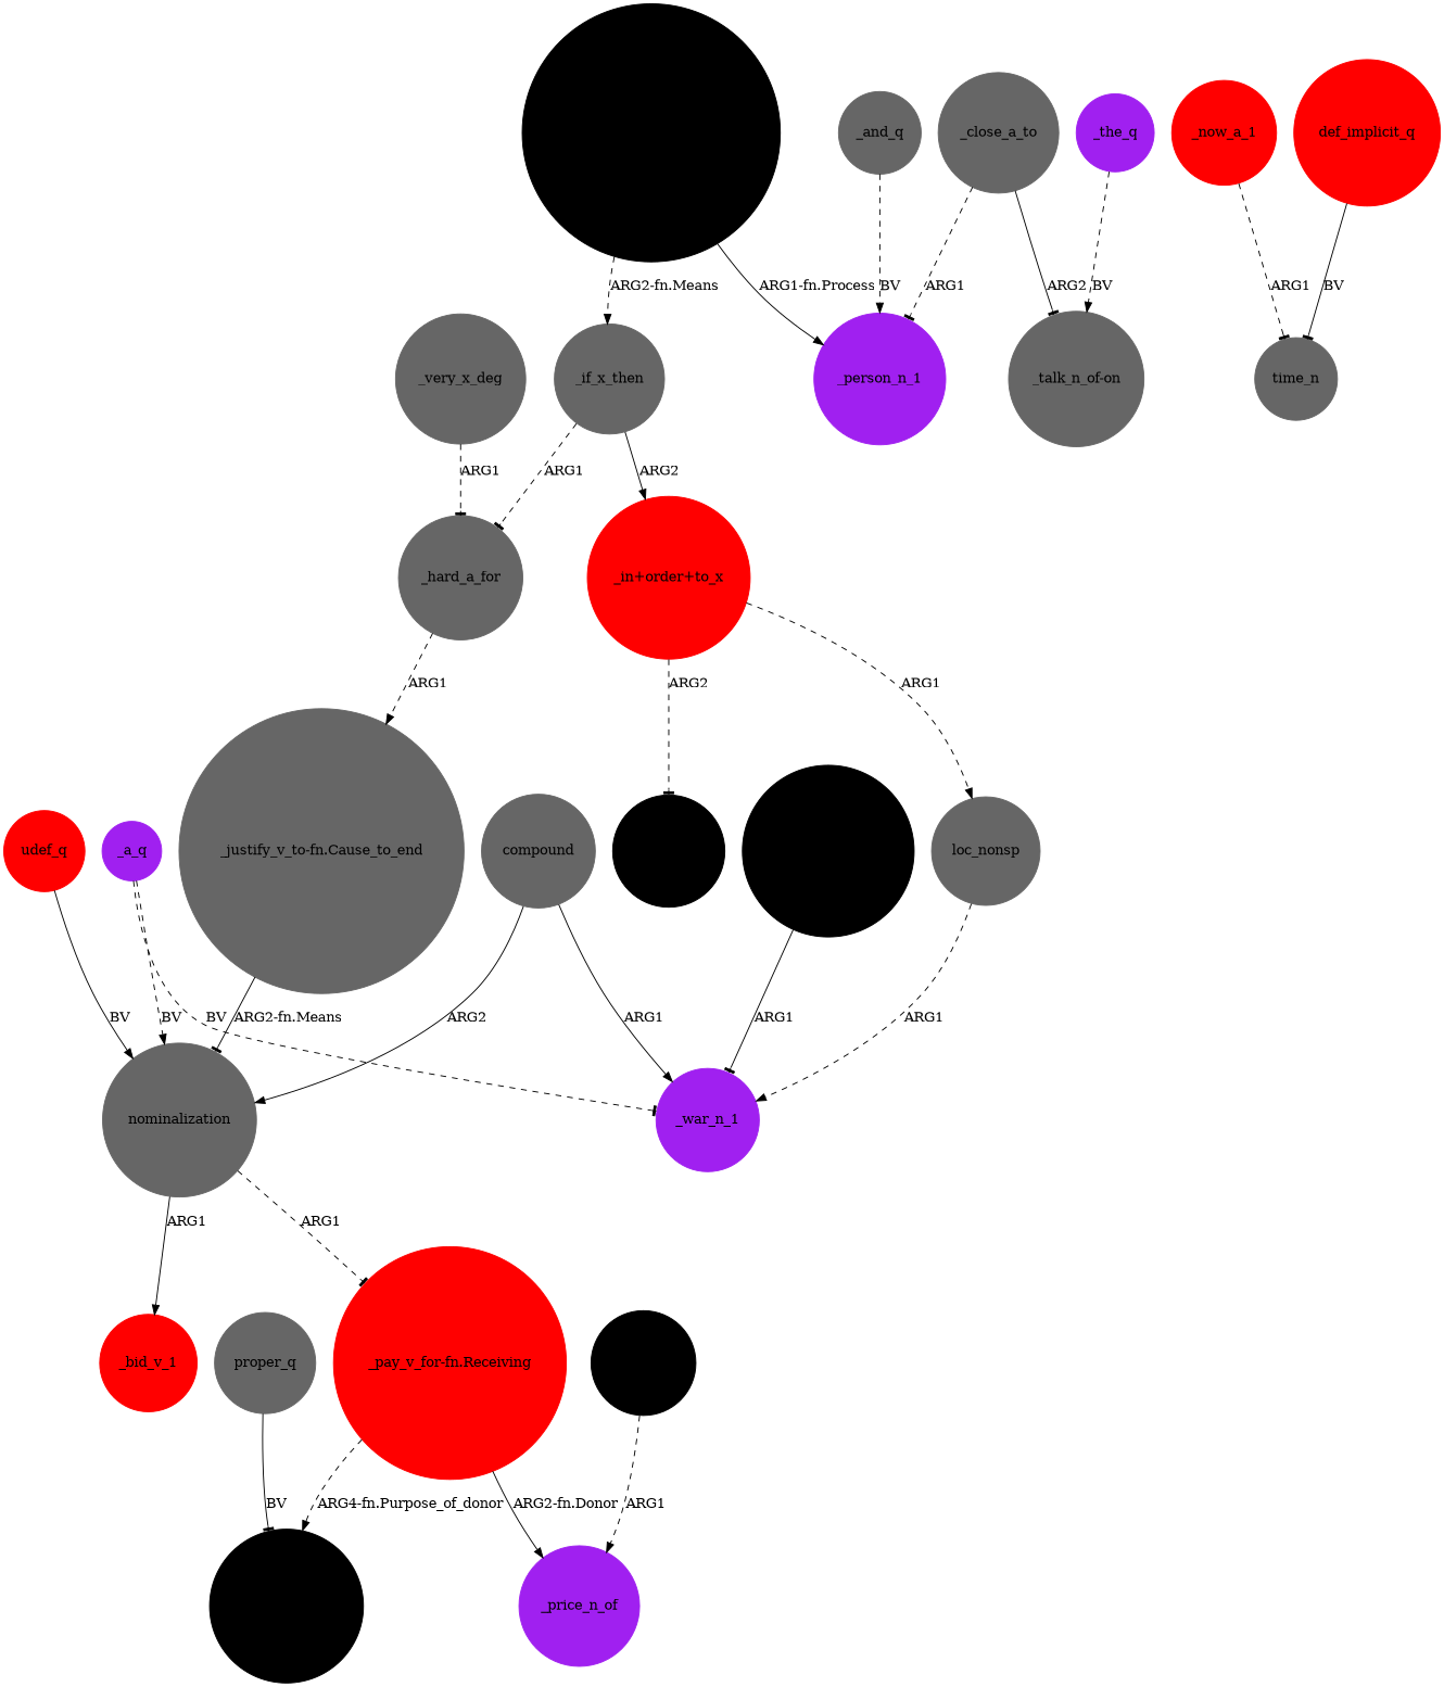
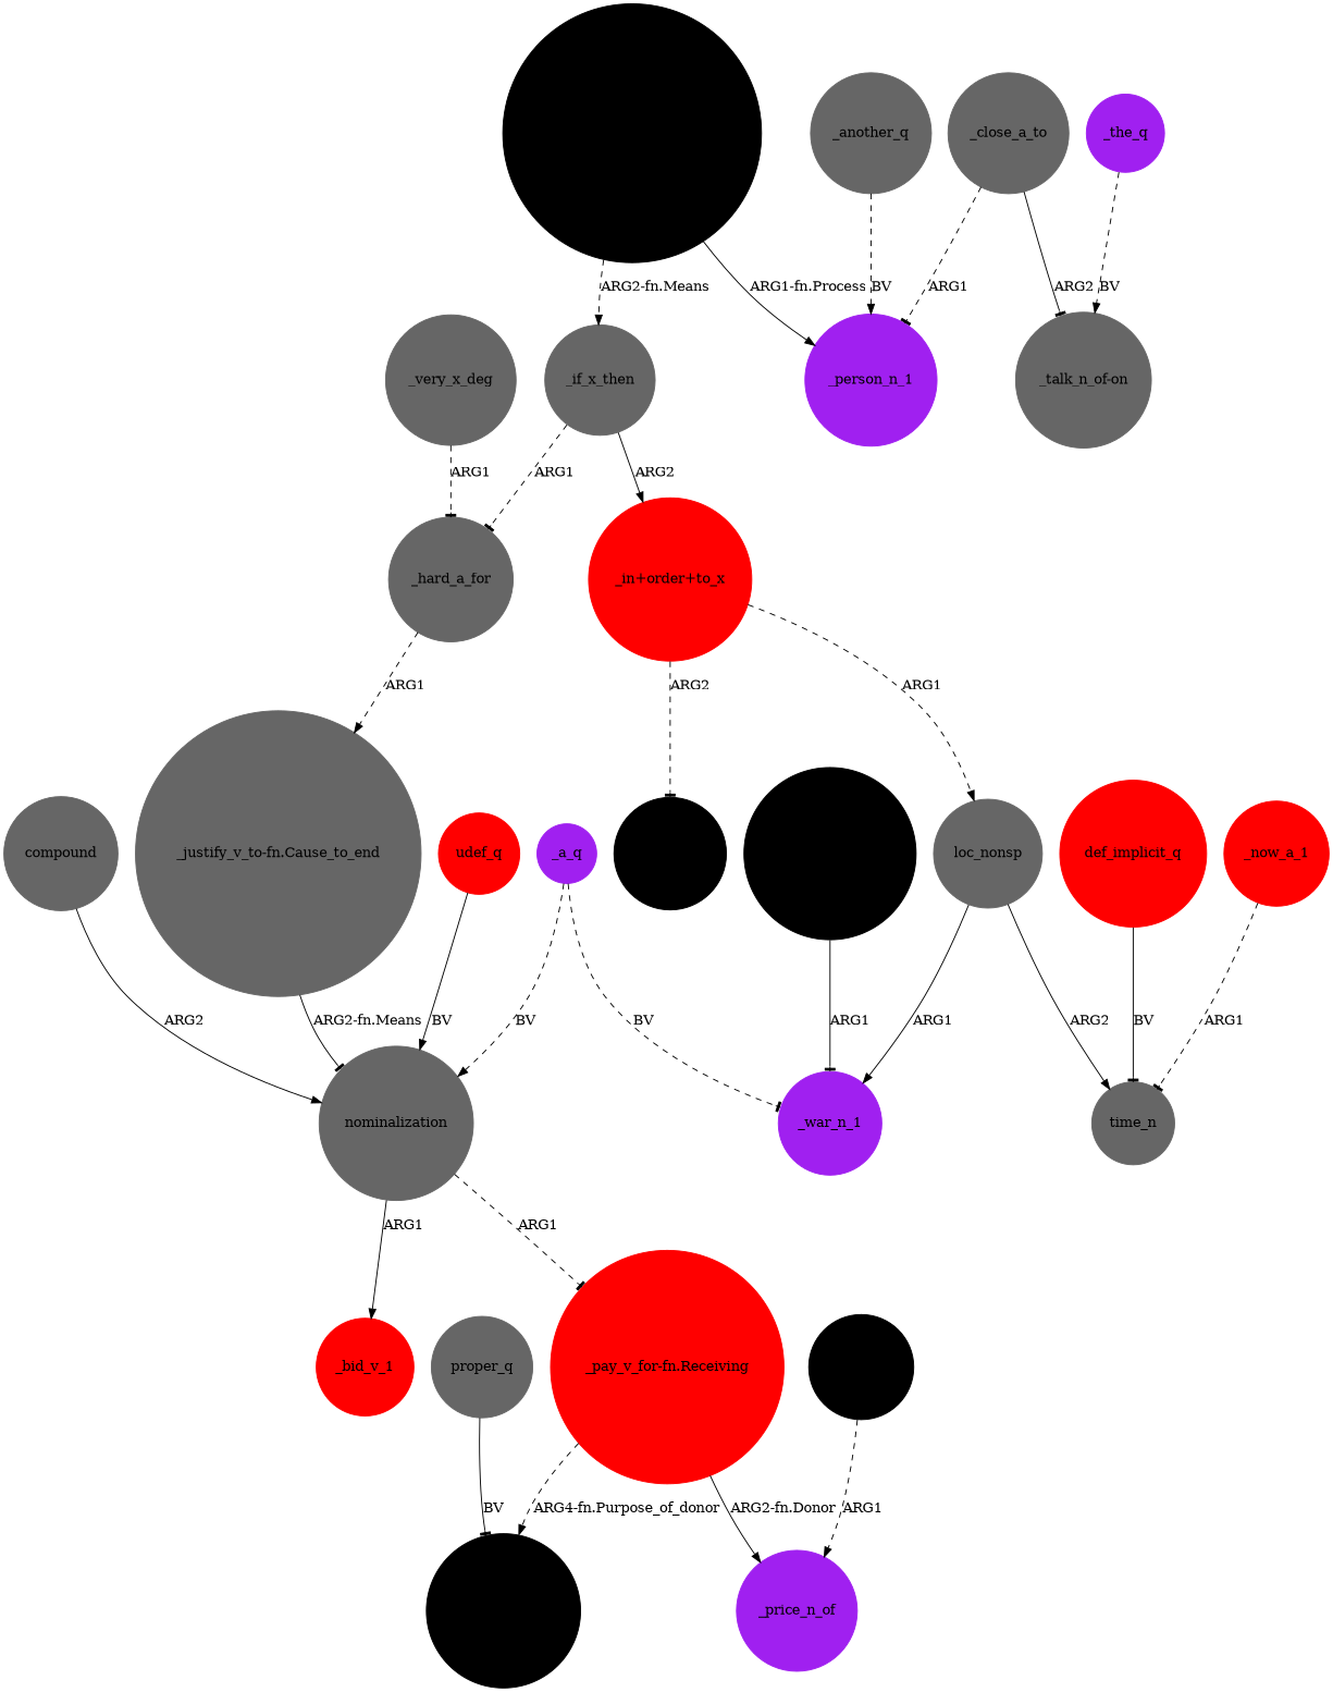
  digraph {
    node [color=gray40 shape=circle style=filled]
    edge [arrowhead=normal style=dashed]
    _hard_a_for
    "_justify_v_to-fn.Cause_to_end"
    nominalization
    _bid_v_1 [color=red]
    "_pay_v_for-fn.Receiving" [color=red]
    _very_x_deg
    "_say_v_to-fn.Cause_to_end" [color=black]
    _if_x_then
    _person_n_1 [color=purple]
    "_in+order+to_x" [color=red]
    loc_nonsp
    _start_v_1 [color=black]
    "named(Jaguar)" [color=black]
    _price_n_of [color=purple]
    _close_a_to
    "_talk_n_of-on"
    udef_q [color=red]
    time_n
    _war_n_1 [color=purple]
    _now_a_1 [color=red]
    compound
    _the_q [color=purple]
-   _another_q [label=_and_q]
+   _another_q
    proper_q
    _a_q [color=purple]
    "_out-and-out_a_1" [color=black]
    _silly_a_1 [color=black]
    def_implicit_q [color=red]
    _hard_a_for -> "_justify_v_to-fn.Cause_to_end" [label=ARG1]
    "_justify_v_to-fn.Cause_to_end" -> nominalization [arrowhead=tee label="ARG2-fn.Means" style=solid]
    nominalization -> _bid_v_1 [label=ARG1 style=solid]
    nominalization -> "_pay_v_for-fn.Receiving" [arrowhead=tee label=ARG1]
    "_pay_v_for-fn.Receiving" -> "named(Jaguar)" [label="ARG4-fn.Purpose_of_donor"]
    "_pay_v_for-fn.Receiving" -> _price_n_of [label="ARG2-fn.Donor" style=solid]
    _very_x_deg -> _hard_a_for [arrowhead=tee label=ARG1]
    "_say_v_to-fn.Cause_to_end" -> _if_x_then [label="ARG2-fn.Means"]
    "_say_v_to-fn.Cause_to_end" -> _person_n_1 [label="ARG1-fn.Process" style=solid]
    _if_x_then -> _hard_a_for [arrowhead=tee label=ARG1]
    _if_x_then -> "_in+order+to_x" [label=ARG2 style=solid]
    "_in+order+to_x" -> loc_nonsp [label=ARG1]
    "_in+order+to_x" -> _start_v_1 [arrowhead=tee label=ARG2]
-   loc_nonsp -> _war_n_1 [label=ARG1]
+   loc_nonsp -> time_n [label=ARG2 style=solid]
+   loc_nonsp -> _war_n_1 [label=ARG1 style=solid]
    _close_a_to -> _person_n_1 [arrowhead=tee label=ARG1]
    _close_a_to -> "_talk_n_of-on" [arrowhead=tee label=ARG2 style=solid]
    udef_q -> nominalization [label=BV style=solid]
    _now_a_1 -> time_n [arrowhead=tee label=ARG1]
    compound -> nominalization [label=ARG2 style=solid]
-   compound -> _war_n_1 [label=ARG1 style=solid]
    _the_q -> "_talk_n_of-on" [label=BV]
    _another_q -> _person_n_1 [label=BV]
    proper_q -> "named(Jaguar)" [arrowhead=tee label=BV style=solid]
    _a_q -> nominalization [label=BV]
    _a_q -> _war_n_1 [arrowhead=tee label=BV]
    "_out-and-out_a_1" -> _war_n_1 [arrowhead=tee label=ARG1 style=solid]
    _silly_a_1 -> _price_n_of [label=ARG1]
    def_implicit_q -> time_n [arrowhead=tee label=BV style=solid]
  }
